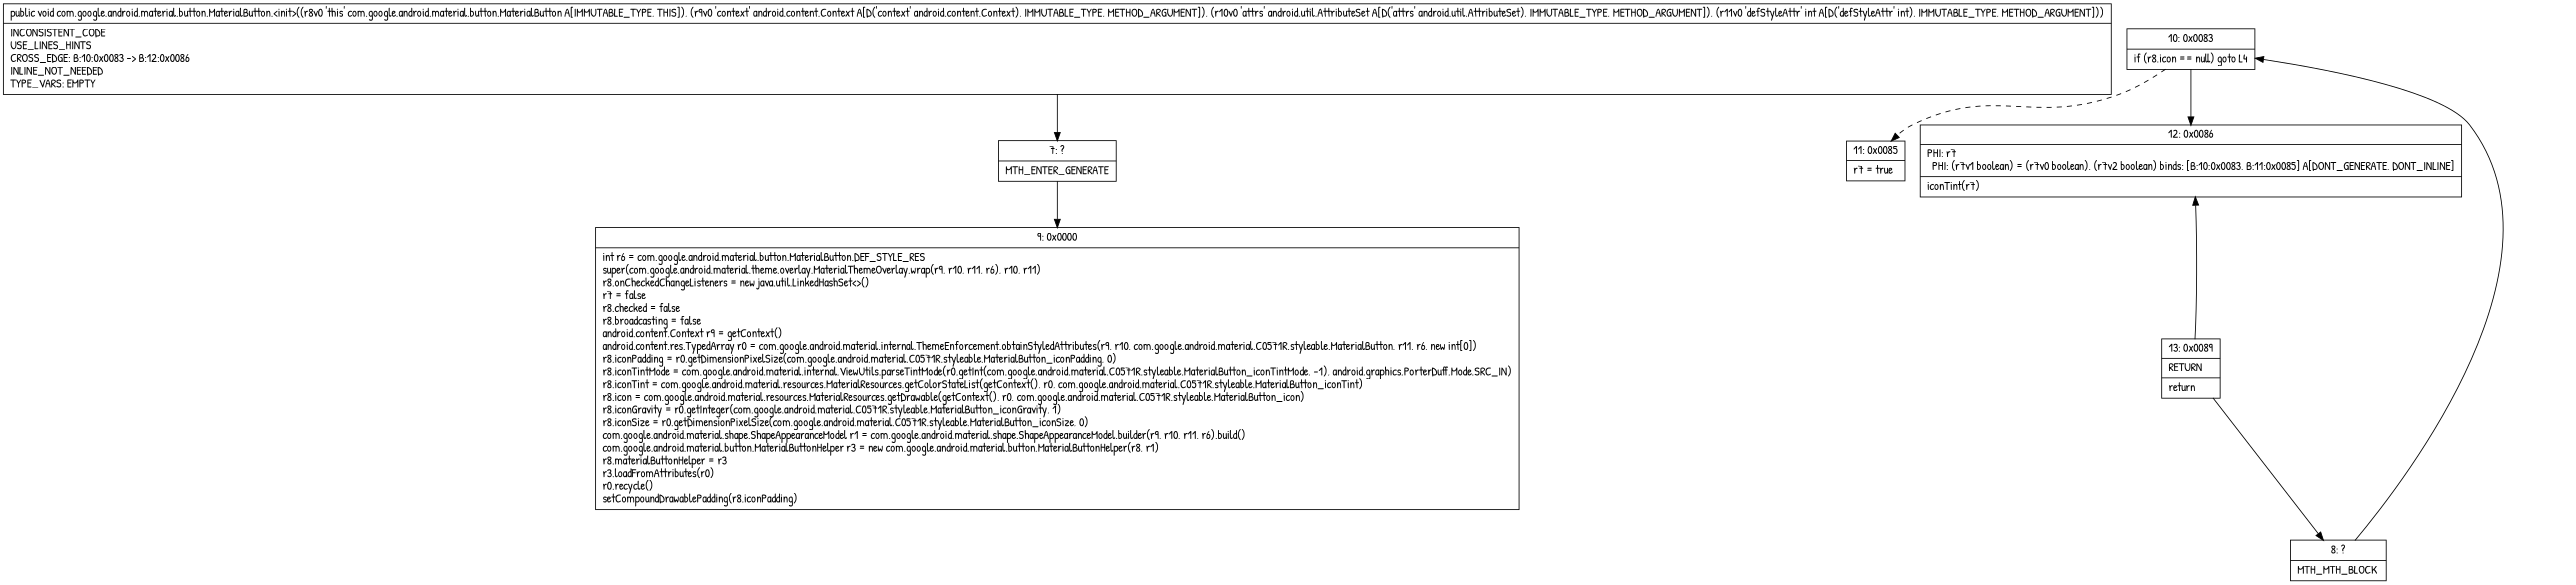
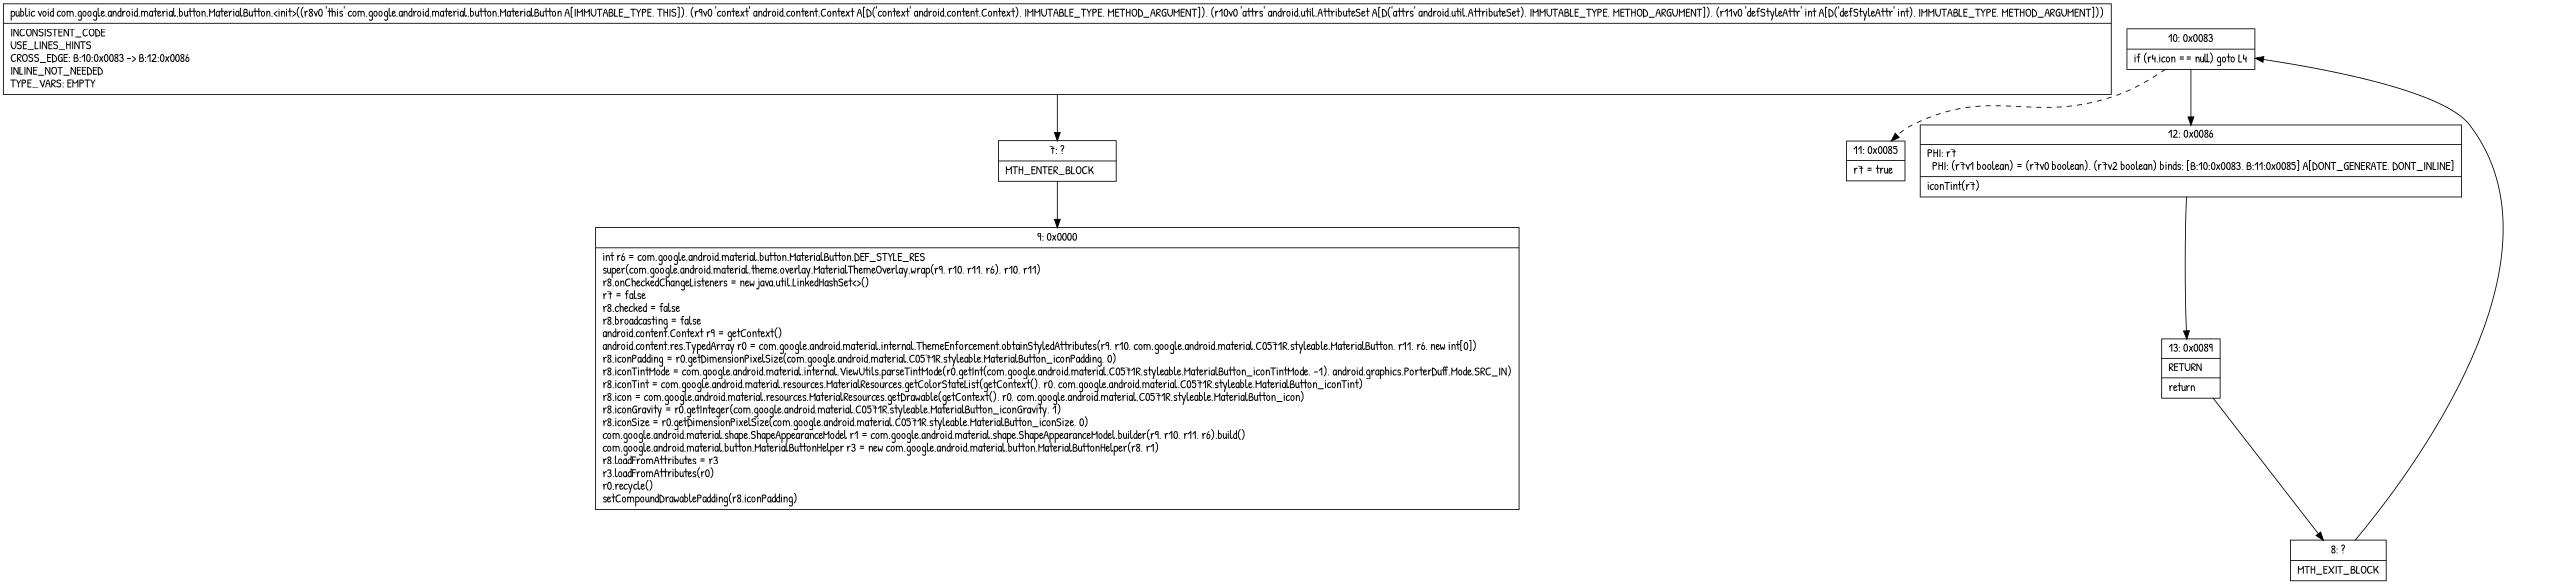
  digraph {
    fontname="Patrick Hand"
    node [fontname="Patrick Hand" shape=record]
    edge [fontname="Patrick Hand"]
-   n1 [label="{7\:\ ?|MTH_ENTER_GENERATE\l}"]
-   n2 [label="{9\:\ 0x0000|int r6 = com.google.android.material.button.MaterialButton.DEF_STYLE_RES\lsuper(com.google.android.material.theme.overlay.MaterialThemeOverlay.wrap(r9, r10, r11, r6), r10, r11)\lr8.onCheckedChangeListeners = new java.util.LinkedHashSet\<\>()\lr7 = false\lr8.checked = false\lr8.broadcasting = false\landroid.content.Context r9 = getContext()\landroid.content.res.TypedArray r0 = com.google.android.material.internal.ThemeEnforcement.obtainStyledAttributes(r9, r10, com.google.android.material.C0571R.styleable.MaterialButton, r11, r6, new int[0])\lr8.iconPadding = r0.getDimensionPixelSize(com.google.android.material.C0571R.styleable.MaterialButton_iconPadding, 0)\lr8.iconTintMode = com.google.android.material.internal.ViewUtils.parseTintMode(r0.getInt(com.google.android.material.C0571R.styleable.MaterialButton_iconTintMode, \-1), android.graphics.PorterDuff.Mode.SRC_IN)\lr8.iconTint = com.google.android.material.resources.MaterialResources.getColorStateList(getContext(), r0, com.google.android.material.C0571R.styleable.MaterialButton_iconTint)\lr8.icon = com.google.android.material.resources.MaterialResources.getDrawable(getContext(), r0, com.google.android.material.C0571R.styleable.MaterialButton_icon)\lr8.iconGravity = r0.getInteger(com.google.android.material.C0571R.styleable.MaterialButton_iconGravity, 1)\lr8.iconSize = r0.getDimensionPixelSize(com.google.android.material.C0571R.styleable.MaterialButton_iconSize, 0)\lcom.google.android.material.shape.ShapeAppearanceModel r1 = com.google.android.material.shape.ShapeAppearanceModel.builder(r9, r10, r11, r6).build()\lcom.google.android.material.button.MaterialButtonHelper r3 = new com.google.android.material.button.MaterialButtonHelper(r8, r1)\lr8.materialButtonHelper = r3\lr3.loadFromAttributes(r0)\lr0.recycle()\lsetCompoundDrawablePadding(r8.iconPadding)\l}"]
-   n3 [label="{10\:\ 0x0083|if (r8.icon == null) goto L4\l}"]
+   n1 [label="{7\:\ ?|MTH_ENTER_BLOCK\l}"]
+   n2 [label="{9\:\ 0x0000|int r6 = com.google.android.material.button.MaterialButton.DEF_STYLE_RES\lsuper(com.google.android.material.theme.overlay.MaterialThemeOverlay.wrap(r9, r10, r11, r6), r10, r11)\lr8.onCheckedChangeListeners = new java.util.LinkedHashSet\<\>()\lr7 = false\lr8.checked = false\lr8.broadcasting = false\landroid.content.Context r9 = getContext()\landroid.content.res.TypedArray r0 = com.google.android.material.internal.ThemeEnforcement.obtainStyledAttributes(r9, r10, com.google.android.material.C0571R.styleable.MaterialButton, r11, r6, new int[0])\lr8.iconPadding = r0.getDimensionPixelSize(com.google.android.material.C0571R.styleable.MaterialButton_iconPadding, 0)\lr8.iconTintMode = com.google.android.material.internal.ViewUtils.parseTintMode(r0.getInt(com.google.android.material.C0571R.styleable.MaterialButton_iconTintMode, \-1), android.graphics.PorterDuff.Mode.SRC_IN)\lr8.iconTint = com.google.android.material.resources.MaterialResources.getColorStateList(getContext(), r0, com.google.android.material.C0571R.styleable.MaterialButton_iconTint)\lr8.icon = com.google.android.material.resources.MaterialResources.getDrawable(getContext(), r0, com.google.android.material.C0571R.styleable.MaterialButton_icon)\lr8.iconGravity = r0.getInteger(com.google.android.material.C0571R.styleable.MaterialButton_iconGravity, 1)\lr8.iconSize = r0.getDimensionPixelSize(com.google.android.material.C0571R.styleable.MaterialButton_iconSize, 0)\lcom.google.android.material.shape.ShapeAppearanceModel r1 = com.google.android.material.shape.ShapeAppearanceModel.builder(r9, r10, r11, r6).build()\lcom.google.android.material.button.MaterialButtonHelper r3 = new com.google.android.material.button.MaterialButtonHelper(r8, r1)\lr8.loadFromAttributes = r3\lr3.loadFromAttributes(r0)\lr0.recycle()\lsetCompoundDrawablePadding(r8.iconPadding)\l}"]
+   n3 [label="{10\:\ 0x0083|if (r4.icon == null) goto L4\l}"]
    n4 [label="{11\:\ 0x0085|r7 = true\l}"]
    n5 [label="{12\:\ 0x0086|PHI: r7 \l  PHI: (r7v1 boolean) = (r7v0 boolean), (r7v2 boolean) binds: [B:10:0x0083, B:11:0x0085] A[DONT_GENERATE, DONT_INLINE]\l|iconTint(r7)\l}"]
    n6 [label="{13\:\ 0x0089|RETURN\l|return\l}"]
-   n7 [label="{8\:\ ?|MTH_MTH_BLOCK\l}"]
+   n7 [label="{8\:\ ?|MTH_EXIT_BLOCK\l}"]
    n8 [label="{public void com.google.android.material.button.MaterialButton.\<init\>((r8v0 'this' com.google.android.material.button.MaterialButton A[IMMUTABLE_TYPE, THIS]), (r9v0 'context' android.content.Context A[D('context' android.content.Context), IMMUTABLE_TYPE, METHOD_ARGUMENT]), (r10v0 'attrs' android.util.AttributeSet A[D('attrs' android.util.AttributeSet), IMMUTABLE_TYPE, METHOD_ARGUMENT]), (r11v0 'defStyleAttr' int A[D('defStyleAttr' int), IMMUTABLE_TYPE, METHOD_ARGUMENT]))  | INCONSISTENT_CODE\lUSE_LINES_HINTS\lCROSS_EDGE: B:10:0x0083 \-\> B:12:0x0086\lINLINE_NOT_NEEDED\lTYPE_VARS: EMPTY\l}"]
    n1 -> n2
    n3 -> n4 [style=dashed]
    n3 -> n5
-   n6 -> n5
+   n5 -> n6
    n6 -> n7
    n7 -> n3
    n8 -> n1
  }
